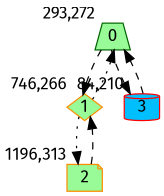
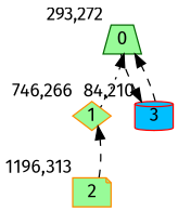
  digraph {
    bgcolor=white
    fontname="Fira Sans"
    node [color=darkorange fillcolor=palegreen fixedsize=true fontname="Fira Sans" style=filled]
    edge [fontname="Fira Sans" style=dashed]
    0 [color=darkgreen height=0.3 shape=trapezium width=0.4 xlabel="293,272"]
    1 [height=0.3 shape=diamond width=0.4 xlabel="746,266"]
    3 [color=red fillcolor=deepskyblue height=0.3 shape=cylinder width=0.4 xlabel="84,210"]
    2 [height=0.3 shape=note width=0.4 xlabel="1196,313"]
-   0 -> 1
    0 -> 3
    1 -> 0 [style=dotted]
-   1 -> 2 [style=dotted]
    3 -> 0
    2 -> 1
  }
